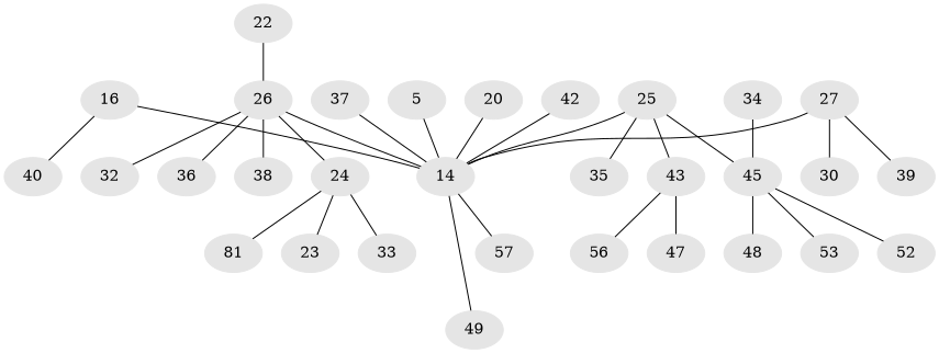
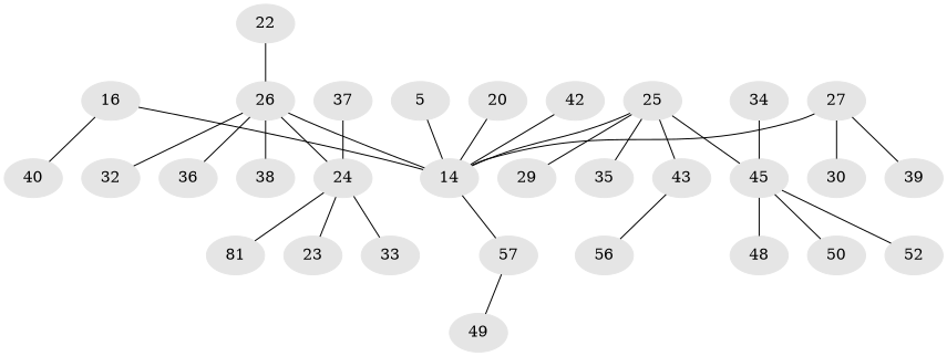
  graph {
    node [color=gray90 style=filled]
    n1 [label=14 super="+41+4"]
    49
    n3 [label=57]
    5
    16 [super="+14"]
    40
    20
    26 [super="+19"]
    n9 [label=24]
    32
    36
    38
    22
    25 [super="+24+21"]
+   29
    35
    43 [super="+13+15"]
    45 [super="+31"]
    n19 [label=56]
-   47
    48
-   50 [label=53]
+   50
    52
    33
    n25 [label=81]
    n26 [label=23]
    27 [super="+12"]
    30
    39
    34
    37
    42
-   n1 -- 49
+   n3 -- 49
    n1 -- n3
    5 -- n1
    16 -- n1
    16 -- 40
    20 -- n1
    26 -- n1
    26 -- n9
    26 -- 32
    26 -- 36
    26 -- 38
    n9 -- 33
    n9 -- n25
    n9 -- n26
    22 -- 26
    25 -- n1
+   25 -- 29
    25 -- 35
    25 -- 43
    25 -- 45
    43 -- n19
-   43 -- 47
    45 -- 48
    45 -- 50
    45 -- 52
    27 -- n1
    27 -- 30
    27 -- 39
    34 -- 45
-   37 -- n1
+   37 -- n9
    42 -- n1
  }
